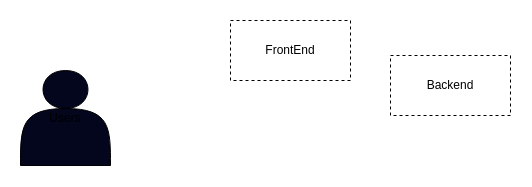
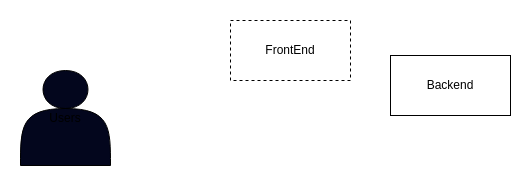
  <mxCell id="0" />
  <mxCell id="1" parent="0" />
  <mxCell id="2" value="FrontEnd&lt;br&gt;" style="whiteSpace=wrap;html=1;rounded=0;dashed=1;" vertex="1" parent="1"><mxGeometry x="230" y="20" width="120" height="60" as="geometry" /></mxCell>
- <mxCell id="3" value="Backend&lt;br&gt;" style="whiteSpace=wrap;html=1;rounded=0;dashed=1;" vertex="1" parent="1"><mxGeometry x="390" y="55" width="120" height="60" as="geometry" /></mxCell>
+ <mxCell id="3" value="Backend&lt;br&gt;" style="whiteSpace=wrap;html=1;rounded=0;" vertex="1" parent="1"><mxGeometry x="390" y="55" width="120" height="60" as="geometry" /></mxCell>
  <mxCell id="4" value="Users&lt;br&gt;" style="shape=actor;whiteSpace=wrap;html=1;fillColor=#03061D;rounded=0;" vertex="1" parent="1"><mxGeometry x="20" y="70" width="90" height="95" as="geometry" /></mxCell>
